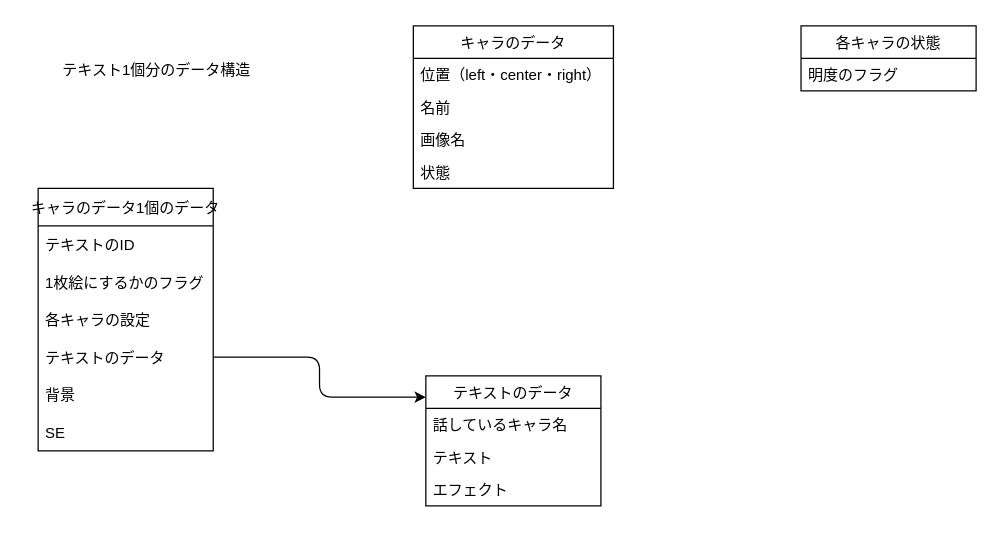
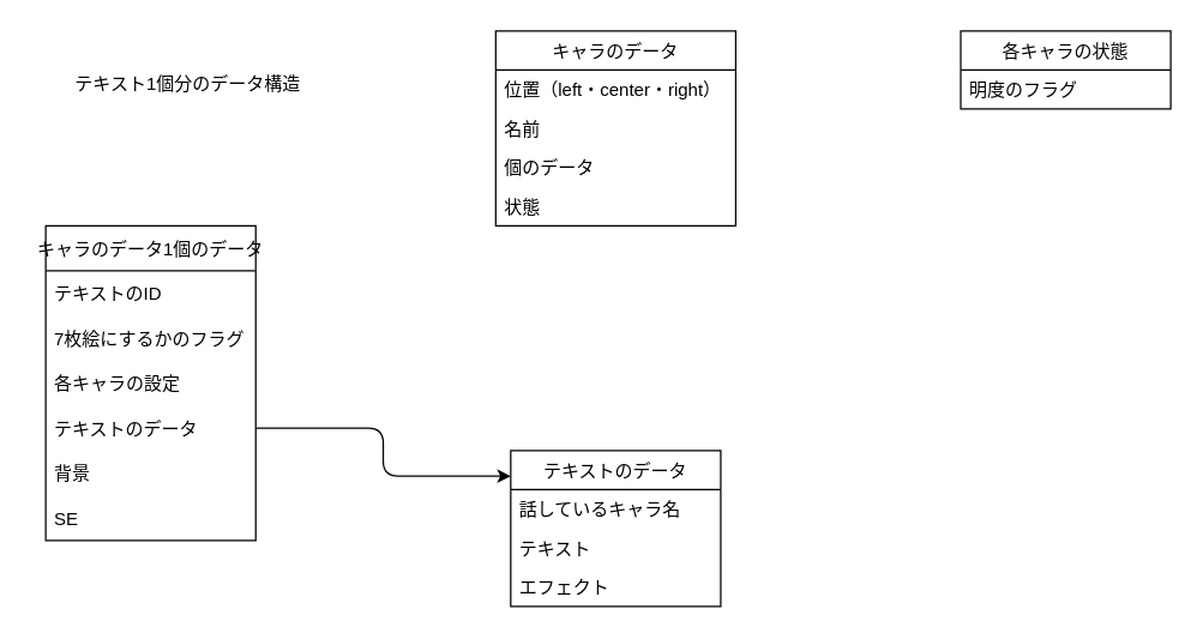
  <mxCell id="0" />
  <mxCell id="1" parent="0" />
  <mxCell id="2" value="キャラのデータ1個のデータ" style="swimlane;fontStyle=0;childLayout=stackLayout;horizontal=1;startSize=30;horizontalStack=0;resizeParent=1;resizeParentMax=0;resizeLast=0;collapsible=1;marginBottom=0;" parent="1" vertex="1"><mxGeometry x="30" y="150" width="140" height="210" as="geometry" /></mxCell>
  <mxCell id="3" value="テキストのID" style="text;strokeColor=none;fillColor=none;align=left;verticalAlign=middle;spacingLeft=4;spacingRight=4;overflow=hidden;points=[[0,0.5],[1,0.5]];portConstraint=eastwest;rotatable=0;" parent="2" vertex="1"><mxGeometry y="30" width="140" height="30" as="geometry" /></mxCell>
- <mxCell id="4" value="1枚絵にするかのフラグ" style="text;strokeColor=none;fillColor=none;align=left;verticalAlign=middle;spacingLeft=4;spacingRight=4;overflow=hidden;points=[[0,0.5],[1,0.5]];portConstraint=eastwest;rotatable=0;" parent="2" vertex="1"><mxGeometry y="60" width="140" height="30" as="geometry" /></mxCell>
+ <mxCell id="4" value="7枚絵にするかのフラグ" style="text;strokeColor=none;fillColor=none;align=left;verticalAlign=middle;spacingLeft=4;spacingRight=4;overflow=hidden;points=[[0,0.5],[1,0.5]];portConstraint=eastwest;rotatable=0;" parent="2" vertex="1"><mxGeometry y="60" width="140" height="30" as="geometry" /></mxCell>
  <mxCell id="5" value="各キャラの設定" style="text;strokeColor=none;fillColor=none;align=left;verticalAlign=middle;spacingLeft=4;spacingRight=4;overflow=hidden;points=[[0,0.5],[1,0.5]];portConstraint=eastwest;rotatable=0;" parent="2" vertex="1"><mxGeometry y="90" width="140" height="30" as="geometry" /></mxCell>
  <mxCell id="6" value="テキストのデータ" style="text;strokeColor=none;fillColor=none;align=left;verticalAlign=middle;spacingLeft=4;spacingRight=4;overflow=hidden;points=[[0,0.5],[1,0.5]];portConstraint=eastwest;rotatable=0;" parent="2" vertex="1"><mxGeometry y="120" width="140" height="30" as="geometry" /></mxCell>
  <mxCell id="7" value="背景" style="text;strokeColor=none;fillColor=none;align=left;verticalAlign=middle;spacingLeft=4;spacingRight=4;overflow=hidden;points=[[0,0.5],[1,0.5]];portConstraint=eastwest;rotatable=0;" parent="2" vertex="1"><mxGeometry y="150" width="140" height="30" as="geometry" /></mxCell>
  <mxCell id="8" value="SE" style="text;strokeColor=none;fillColor=none;align=left;verticalAlign=middle;spacingLeft=4;spacingRight=4;overflow=hidden;points=[[0,0.5],[1,0.5]];portConstraint=eastwest;rotatable=0;" parent="2" vertex="1"><mxGeometry y="180" width="140" height="30" as="geometry" /></mxCell>
  <mxCell id="9" value="キャラのデータ" style="swimlane;fontStyle=0;childLayout=stackLayout;horizontal=1;startSize=26;fillColor=none;horizontalStack=0;resizeParent=1;resizeParentMax=0;resizeLast=0;collapsible=1;marginBottom=0;" parent="1" vertex="1"><mxGeometry x="330" y="20" width="160" height="130" as="geometry" /></mxCell>
  <mxCell id="10" value="位置（left・center・right）" style="text;strokeColor=none;fillColor=none;align=left;verticalAlign=top;spacingLeft=4;spacingRight=4;overflow=hidden;rotatable=0;points=[[0,0.5],[1,0.5]];portConstraint=eastwest;" parent="9" vertex="1"><mxGeometry y="26" width="160" height="26" as="geometry" /></mxCell>
  <mxCell id="11" value="名前" style="text;strokeColor=none;fillColor=none;align=left;verticalAlign=top;spacingLeft=4;spacingRight=4;overflow=hidden;rotatable=0;points=[[0,0.5],[1,0.5]];portConstraint=eastwest;" parent="9" vertex="1"><mxGeometry y="52" width="160" height="26" as="geometry" /></mxCell>
- <mxCell id="12" value="画像名" style="text;strokeColor=none;fillColor=none;align=left;verticalAlign=top;spacingLeft=4;spacingRight=4;overflow=hidden;rotatable=0;points=[[0,0.5],[1,0.5]];portConstraint=eastwest;" parent="9" vertex="1"><mxGeometry y="78" width="160" height="26" as="geometry" /></mxCell>
+ <mxCell id="12" value="個のデータ" style="text;strokeColor=none;fillColor=none;align=left;verticalAlign=top;spacingLeft=4;spacingRight=4;overflow=hidden;rotatable=0;points=[[0,0.5],[1,0.5]];portConstraint=eastwest;" parent="9" vertex="1"><mxGeometry y="78" width="160" height="26" as="geometry" /></mxCell>
  <mxCell id="13" value="状態&#10;" style="text;strokeColor=none;fillColor=none;align=left;verticalAlign=top;spacingLeft=4;spacingRight=4;overflow=hidden;rotatable=0;points=[[0,0.5],[1,0.5]];portConstraint=eastwest;" parent="9" vertex="1"><mxGeometry y="104" width="160" height="26" as="geometry" /></mxCell>
  <mxCell id="14" value="各キャラの状態" style="swimlane;fontStyle=0;childLayout=stackLayout;horizontal=1;startSize=26;fillColor=none;horizontalStack=0;resizeParent=1;resizeParentMax=0;resizeLast=0;collapsible=1;marginBottom=0;" parent="1" vertex="1"><mxGeometry x="640" y="20" width="140" height="52" as="geometry" /></mxCell>
  <mxCell id="15" value="明度のフラグ" style="text;strokeColor=none;fillColor=none;align=left;verticalAlign=top;spacingLeft=4;spacingRight=4;overflow=hidden;rotatable=0;points=[[0,0.5],[1,0.5]];portConstraint=eastwest;" parent="14" vertex="1"><mxGeometry y="26" width="140" height="26" as="geometry" /></mxCell>
  <mxCell id="16" value="テキストのデータ" style="swimlane;fontStyle=0;childLayout=stackLayout;horizontal=1;startSize=26;fillColor=none;horizontalStack=0;resizeParent=1;resizeParentMax=0;resizeLast=0;collapsible=1;marginBottom=0;" parent="1" vertex="1"><mxGeometry x="340" y="300" width="140" height="104" as="geometry" /></mxCell>
  <mxCell id="17" value="話しているキャラ名" style="text;strokeColor=none;fillColor=none;align=left;verticalAlign=top;spacingLeft=4;spacingRight=4;overflow=hidden;rotatable=0;points=[[0,0.5],[1,0.5]];portConstraint=eastwest;" parent="16" vertex="1"><mxGeometry y="26" width="140" height="26" as="geometry" /></mxCell>
  <mxCell id="18" value="テキスト" style="text;strokeColor=none;fillColor=none;align=left;verticalAlign=top;spacingLeft=4;spacingRight=4;overflow=hidden;rotatable=0;points=[[0,0.5],[1,0.5]];portConstraint=eastwest;" parent="16" vertex="1"><mxGeometry y="52" width="140" height="26" as="geometry" /></mxCell>
  <mxCell id="19" value="エフェクト" style="text;strokeColor=none;fillColor=none;align=left;verticalAlign=top;spacingLeft=4;spacingRight=4;overflow=hidden;rotatable=0;points=[[0,0.5],[1,0.5]];portConstraint=eastwest;" parent="16" vertex="1"><mxGeometry y="78" width="140" height="26" as="geometry" /></mxCell>
  <mxCell id="20" value="テキスト1個分のデータ構造" style="text;html=1;strokeColor=none;fillColor=none;align=center;verticalAlign=middle;whiteSpace=wrap;rounded=0;" parent="1" vertex="1"><mxGeometry x="20" y="31" width="210" height="49" as="geometry" /></mxCell>
  <mxCell id="21" style="edgeStyle=orthogonalEdgeStyle;html=1;exitX=1;exitY=0.5;exitDx=0;exitDy=0;entryX=0;entryY=0.163;entryDx=0;entryDy=0;entryPerimeter=0;" parent="1" source="6" target="16" edge="1"><mxGeometry relative="1" as="geometry" /></mxCell>
